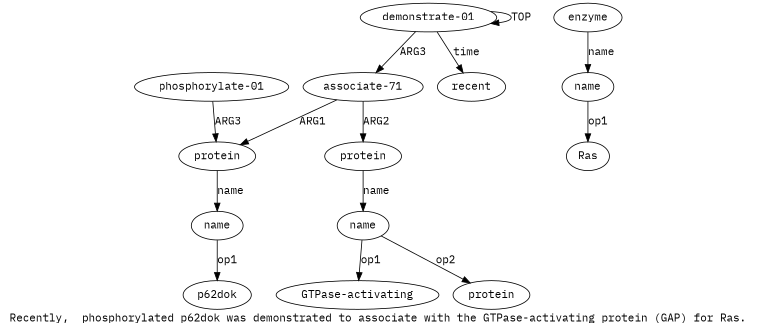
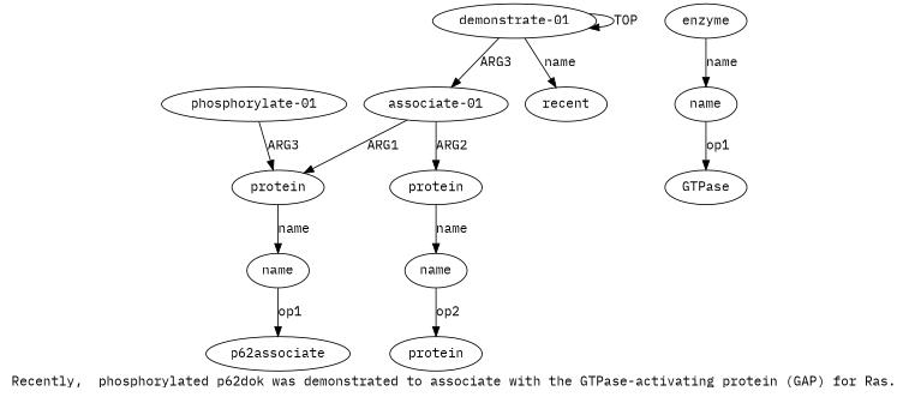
  digraph {
    fontname="IBM Plex Mono"
    label="Recently,  phosphorylated p62dok was demonstrated to associate with the GTPase-activating protein (GAP) for Ras."
    node [color=black fontname="IBM Plex Mono" gold_ind=-1 gold_label=protein test_ind=-1 test_label=protein]
    edge [color=black fontname="IBM Plex Mono" gold_label=name test_label=name]
-   n1 [gold_label="GTPase-activating" label="GTPase-activating" test_label="GTPase-activating"]
    n2 [label=protein]
-   n3 [gold_ind=1 gold_label="associate-01" label="associate-71" test_ind=1 test_label="associate-01"]
+   n3 [gold_ind=1 gold_label="associate-01" label="associate-01" test_ind=1 test_label="associate-01"]
    n4 [gold_ind=2 label=protein test_ind=2]
    n5 [gold_ind=5 label=protein test_ind=5]
    n6 [gold_ind=3 gold_label=name label=name test_ind=3 test_label=name]
    n7 [gold_ind=6 gold_label=name label=name test_ind=6 test_label=name]
    n8 [gold_ind=7 gold_label=enzyme label=enzyme test_ind=7 test_label=enzyme]
    n9 [gold_ind=8 gold_label=name label=name test_ind=8 test_label=name]
-   n10 [gold_label=p62dok label=p62dok test_label=p62dok]
-   n11 [gold_label=Ras label=Ras test_label=Ras]
+   n10 [gold_label=p62dok label=p62associate test_label=p62dok]
+   n11 [gold_label=Ras label=GTPase test_label=Ras]
    n12 [gold_ind=0 gold_label="demonstrate-01" label="demonstrate-01" test_ind=0 test_label="demonstrate-01"]
    n13 [gold_ind=9 gold_label=recent label=recent test_ind=9 test_label=recent]
    n14 [gold_ind=4 gold_label="phosphorylate-01" label="phosphorylate-01" test_ind=4 test_label="phosphorylate-01"]
    n3 -> n4 [gold_label=ARG1 label=ARG1 test_label=ARG1]
    n3 -> n5 [gold_label=ARG2 label=ARG2 test_label=ARG2]
    n4 -> n6 [label=name]
    n5 -> n7 [label=name]
    n6 -> n10 [gold_label=op1 label=op1 test_label=op1]
-   n7 -> n1 [gold_label=op1 label=op1 test_label=op1]
    n7 -> n2 [gold_label=op2 label=op2 test_label=op2]
    n8 -> n9 [label=name]
    n9 -> n11 [gold_label=op1 label=op1 test_label=op1]
    n12 -> n3 [gold_label=ARG1 label=ARG3 test_label=ARG1]
    n12 -> n12 [gold_label=TOP label=TOP test_label=TOP]
-   n12 -> n13 [gold_label=time label=time test_label=time]
+   n12 -> n13 [gold_label=time label=name test_label=time]
    n14 -> n4 [gold_label=ARG3 label=ARG3 test_label=ARG3]
  }
